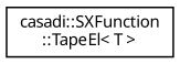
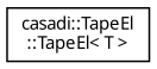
  digraph {
    rankdir=LR
-   n1 [color=black fillcolor=white fontname="FreeSans.ttf" fontsize=10 height=0.2 label="casadi::SXFunction\l::TapeEl\< T \>" shape=record style=filled width=0.4]
+   n1 [color=black fillcolor=white fontname="FreeSans.ttf" fontsize=10 height=0.2 label="casadi::TapeEl\l::TapeEl\< T \>" shape=record style=filled width=0.4]
  }
